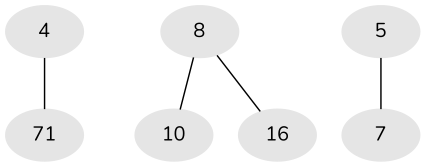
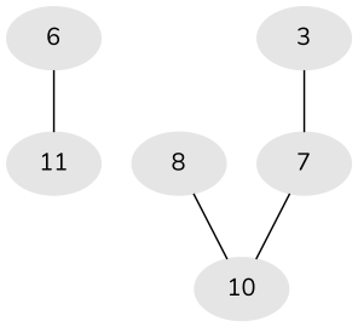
  graph {
    fontname=Nunito
    node [color=gray90 fontname=Nunito style=filled]
    edge [fontname=Nunito]
-   6 [super="+20" label=4]
-   11 [super="+12" label=71]
+   6 [super="+20"]
+   11 [super="+12"]
    8 [super="+9"]
    10 [super="+13+19"]
-   16 [super="+12+17+18"]
-   5 [super="+4+9+15"]
+   5 [super="+4+9+15" label=3]
    7
    6 -- 11
    8 -- 10
-   8 -- 16
    5 -- 7
+   7 -- 10
  }
